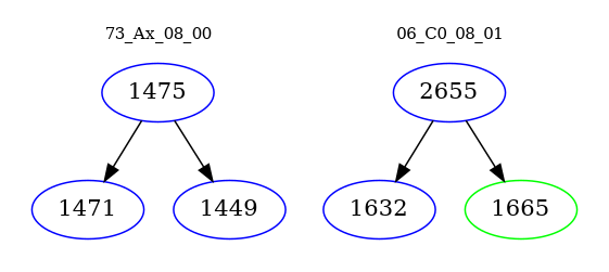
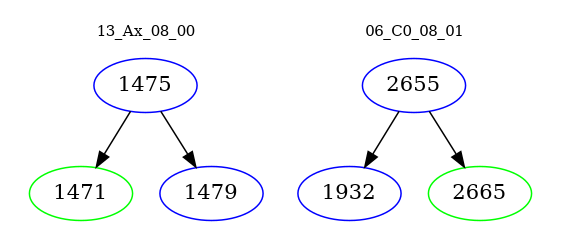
  digraph {
    node [color=blue]
    edge [color=black]
    n1 [label=1475]
-   n2 [label=1471]
-   n3 [label=1449]
+   n2 [color=green label=1471]
+   n3 [label=1479]
    n4 [label=2655]
-   n5 [label=1632]
-   n6 [color=green label=1665]
+   n5 [label=1932]
+   n6 [color=green label=2665]
    subgraph cluster_1 {
      color=white
      fontsize=10
-     label="73_Ax_08_00"
+     label="13_Ax_08_00"
      n1
      n2
      n3
    }
    subgraph cluster_2 {
      color=white
      fontsize=10
      label="06_C0_08_01"
      n4
      n5
      n6
    }
    n1 -> n2
    n1 -> n3
    n4 -> n5
    n4 -> n6
  }
